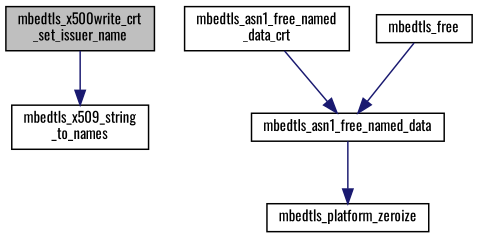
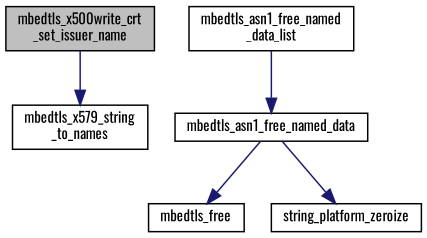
  digraph {
    fontname=Oswald
    rankdir=TB
    node [color=black fillcolor=white fontname=Oswald fontsize=10 shape=record style=filled]
    edge [color=midnightblue fontname=Oswald fontsize=10 labelfontname=Helvetica labelfontsize=10 style=solid]
    n1 [fillcolor=grey75 fontcolor=black height=0.2 label="mbedtls_x500write_crt\l_set_issuer_name" width=0.4]
-   n2 [height=0.2 label="mbedtls_x509_string\l_to_names" width=0.4]
-   n3 [height=0.2 label="mbedtls_asn1_free_named\l_data_crt" width=0.4]
+   n2 [height=0.2 label="mbedtls_x579_string\l_to_names" width=0.4]
+   n3 [height=0.2 label="mbedtls_asn1_free_named\l_data_list" width=0.4]
    n4 [height=0.2 label=mbedtls_asn1_free_named_data width=0.4]
    n5 [height=0.2 label=mbedtls_free width=0.4]
-   n6 [height=0.2 label=mbedtls_platform_zeroize width=0.4]
+   n6 [height=0.2 label=string_platform_zeroize width=0.4]
    n1 -> n2
    n3 -> n4
-   n5 -> n4
+   n4 -> n5
    n4 -> n6
  }
